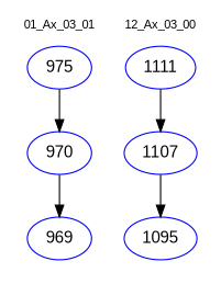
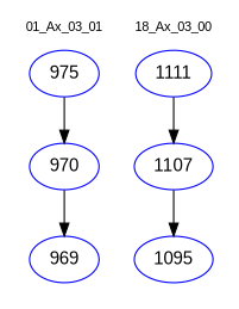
  digraph {
    fontname="Liberation Sans"
    node [color=blue fontname="Liberation Sans"]
    edge [color=black fontname="Liberation Sans"]
    n1 [label=975]
    n2 [label=970]
    n3 [label=969]
    n4 [label=1111]
    n5 [label=1107]
    n6 [label=1095]
    subgraph cluster_1 {
      color=white
      fontsize=10
      label="01_Ax_03_01"
      n1
      n2
      n3
    }
    subgraph cluster_2 {
      color=white
      fontsize=10
-     label="12_Ax_03_00"
+     label="18_Ax_03_00"
      n4
      n5
      n6
    }
    n1 -> n2
    n2 -> n3
    n4 -> n5
    n5 -> n6
  }
